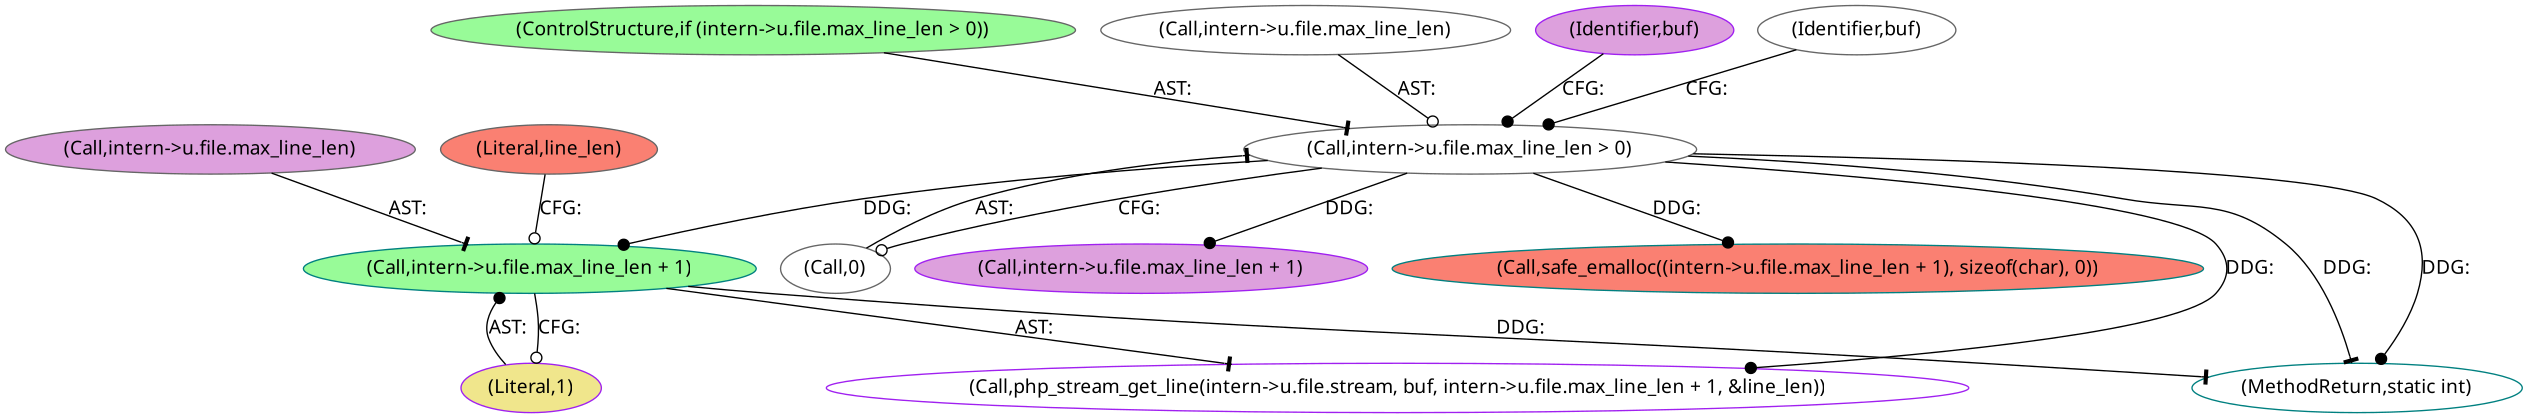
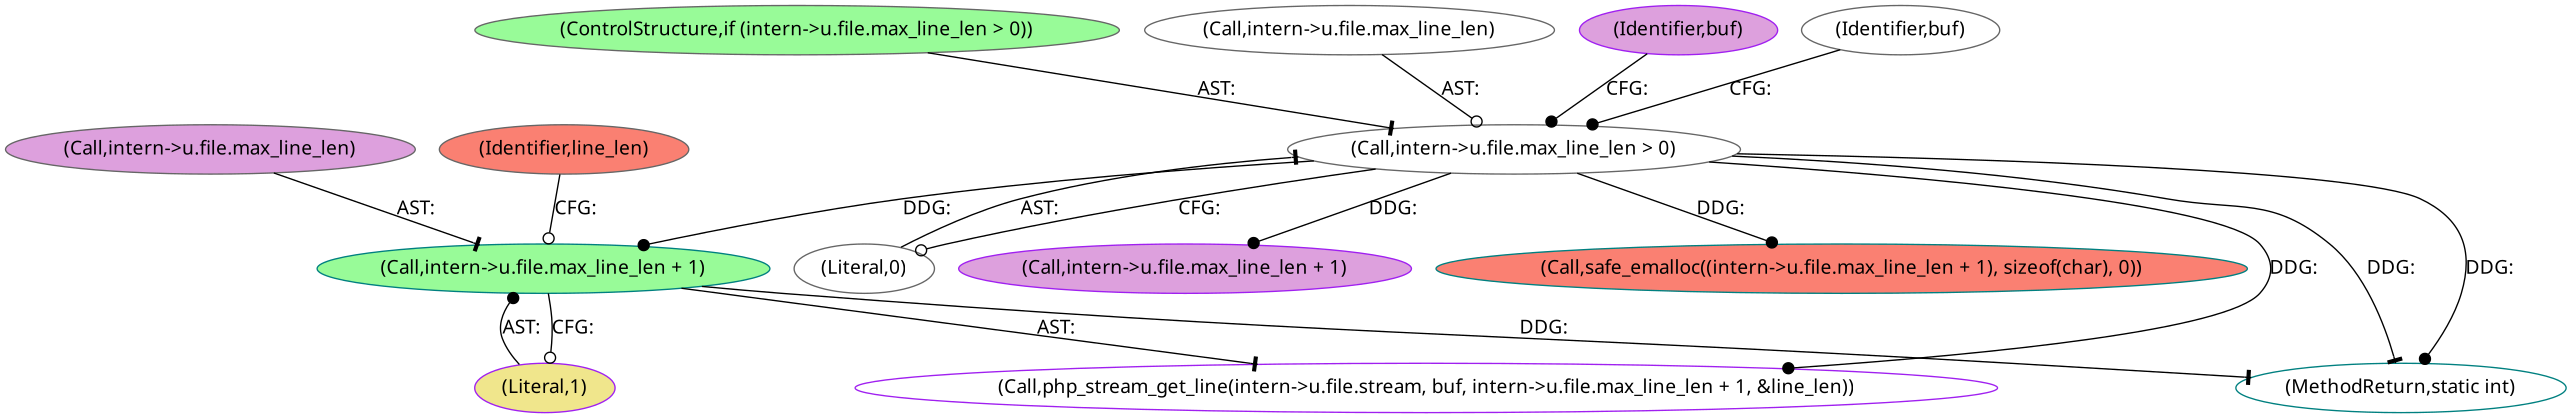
  digraph {
    fontname="Noto Sans"
    node [color=gray40 fillcolor=white fontname="Noto Sans" style=filled]
    edge [arrowhead=dot fontname="Noto Sans"]
    n1 [color=teal fillcolor=palegreen label="(Call,intern->u.file.max_line_len + 1)"]
    n2 [color=purple label="(Call,php_stream_get_line(intern->u.file.stream, buf, intern->u.file.max_line_len + 1, &line_len))"]
    n3 [color=purple fillcolor=khaki label="(Literal,1)"]
    n4 [color=teal label="(MethodReturn,static int)"]
    n5 [label="(Call,intern->u.file.max_line_len > 0)"]
-   n6 [label="(Call,0)"]
+   n6 [label="(Literal,0)"]
    n7 [color=purple fillcolor=plum label="(Call,intern->u.file.max_line_len + 1)"]
    n8 [color=teal fillcolor=salmon label="(Call,safe_emalloc((intern->u.file.max_line_len + 1), sizeof(char), 0))"]
    n9 [fillcolor=palegreen label="(ControlStructure,if (intern->u.file.max_line_len > 0))"]
    n10 [label="(Call,intern->u.file.max_line_len)"]
    n11 [color=purple fillcolor=plum label="(Identifier,buf)"]
-   n12 [fillcolor=salmon label="(Literal,line_len)"]
+   n12 [fillcolor=salmon label="(Identifier,line_len)"]
    n13 [label="(Identifier,buf)"]
    n14 [fillcolor=plum label="(Call,intern->u.file.max_line_len)"]
    n1 -> n2 [arrowhead=tee label="AST: "]
    n1 -> n3 [arrowhead=odot label="CFG: "]
    n1 -> n4 [arrowhead=tee label="DDG: "]
    n3 -> n1 [label="AST: "]
    n5 -> n1 [label="DDG: "]
    n5 -> n2 [label="DDG: "]
    n5 -> n4 [label="DDG: "]
    n5 -> n4 [arrowhead=tee label="DDG: "]
    n5 -> n6 [arrowhead=odot label="CFG: "]
    n5 -> n7 [label="DDG: "]
    n5 -> n8 [label="DDG: "]
    n6 -> n5 [arrowhead=tee label="AST: "]
    n9 -> n5 [arrowhead=tee label="AST: "]
    n10 -> n5 [arrowhead=odot label="AST: "]
    n11 -> n5 [label="CFG: "]
    n12 -> n1 [arrowhead=odot label="CFG: "]
    n13 -> n5 [label="CFG: "]
    n14 -> n1 [arrowhead=tee label="AST: "]
  }
